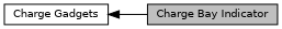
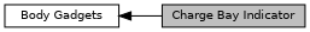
  digraph {
    rankdir=LR
    node [color=black fontname=Helvetica fontsize=10 shape=box style=filled]
-   n1 [fillcolor=white height=0.2 label="Charge Gadgets" width=0.4]
+   n1 [fillcolor=white height=0.2 label="Body Gadgets" width=0.4]
    n2 [fillcolor=grey75 fontcolor=black height=0.2 label="Charge Bay Indicator" width=0.4]
    n1 -> n2 [dir=back fontname=Helvetica fontsize=10 labelfontname=Helvetica labelfontsize=10 shape=plaintext style=solid]
  }
